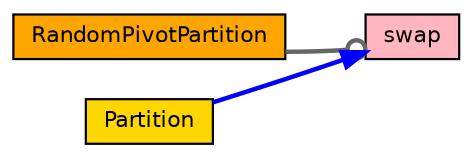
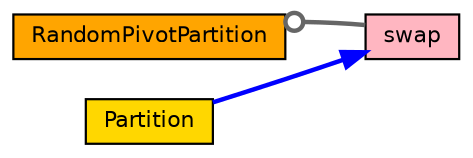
  digraph {
    rankdir=LR
    node [color=black fontname=Helvetica fontsize=10 shape=record style=filled]
    edge [fontname=Helvetica fontsize=10 labelfontname=Helvetica labelfontsize=10 style=bold]
    n1 [fillcolor=orange fontcolor=black height=0.2 label=RandomPivotPartition width=0.4]
    n2 [fillcolor=lightpink height=0.2 label=swap width=0.4]
    n3 [fillcolor=gold height=0.2 label=Partition width=0.4]
-   n1 -> n2 [arrowhead=odot color=gray40]
+   n2 -> n1 [arrowhead=odot color=gray40]
    n3 -> n2 [arrowhead=normal color=blue]
  }
